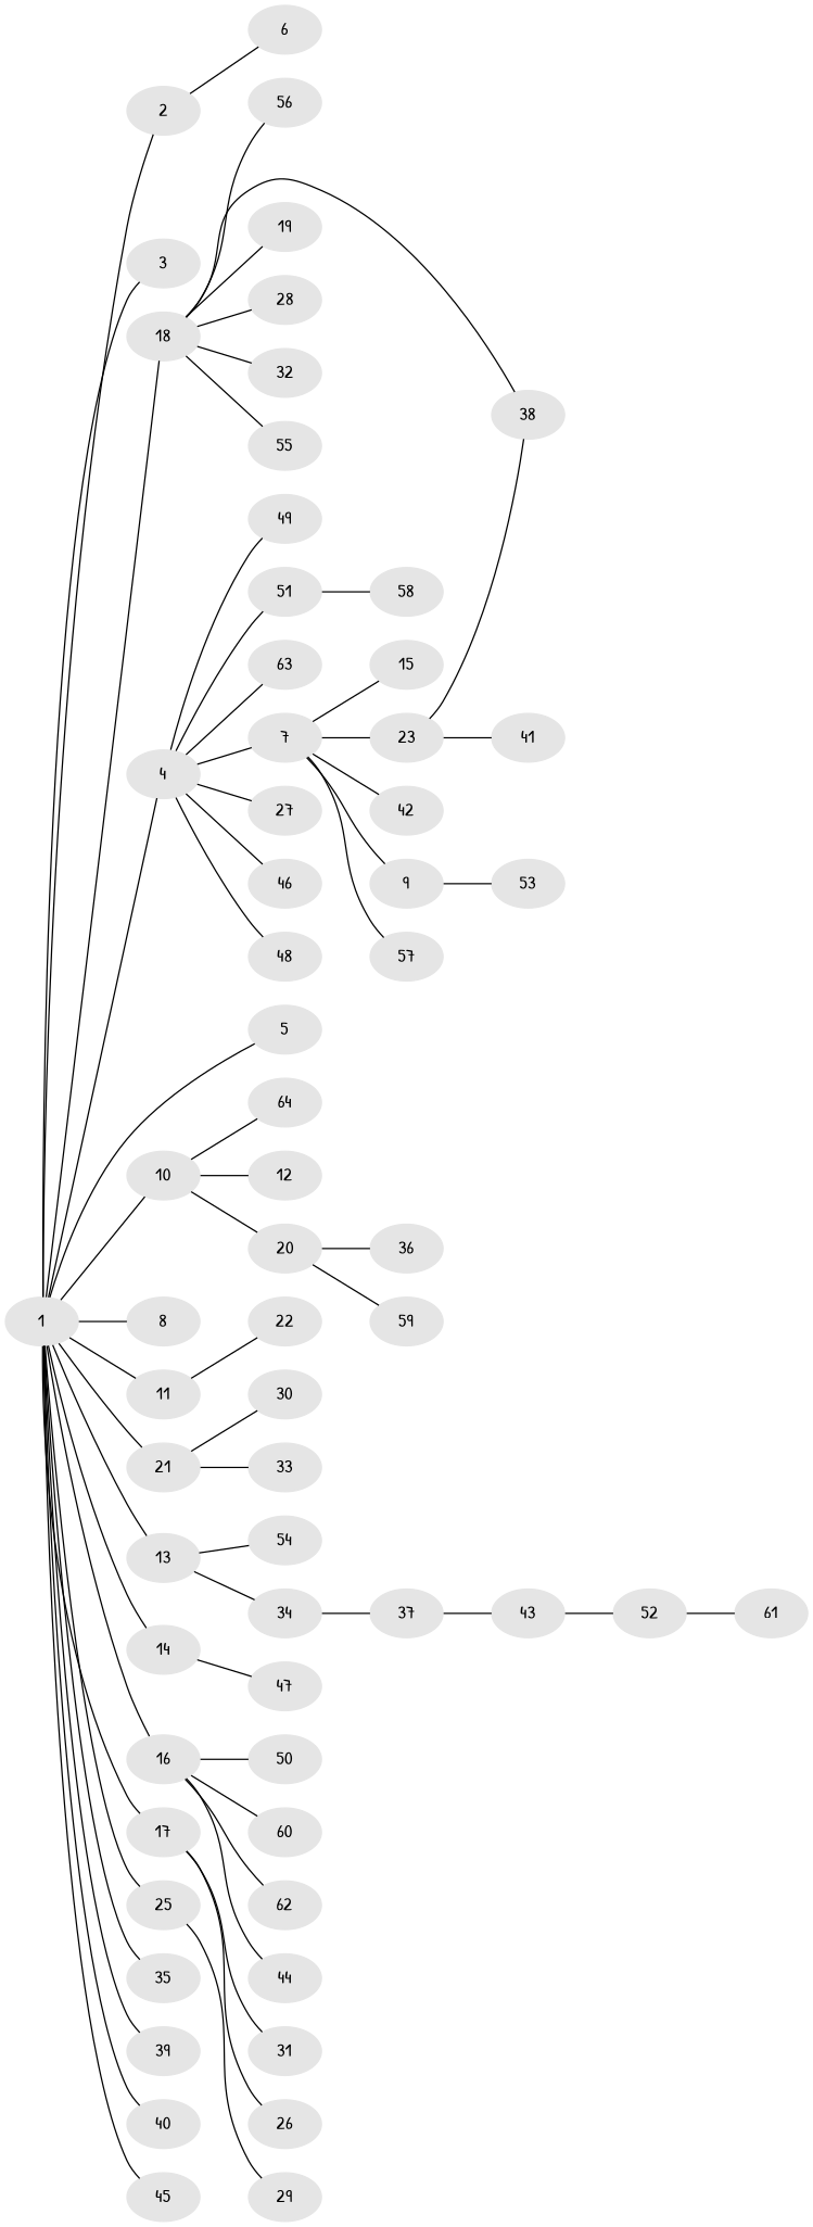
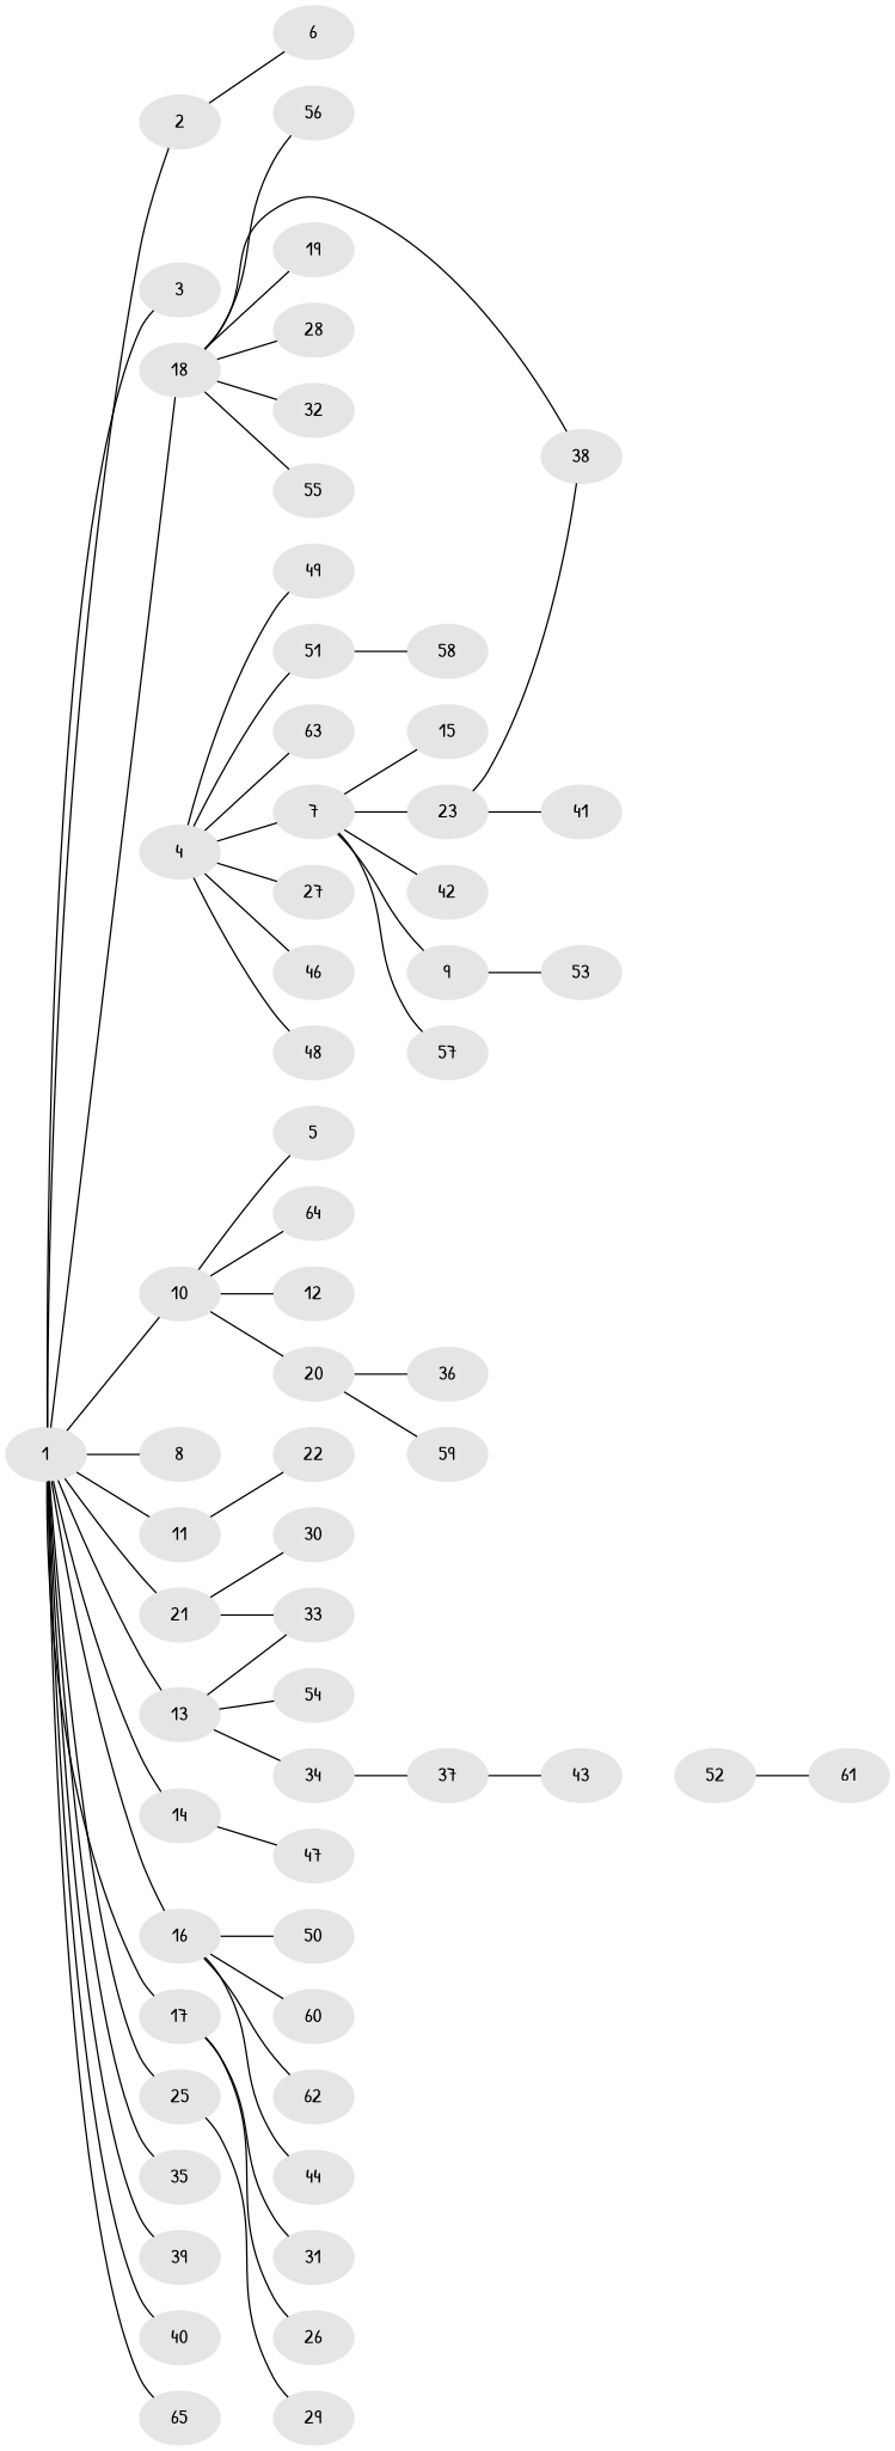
  graph {
    fontname="Patrick Hand"
    rankdir=LR
    node [color=gray90 fontname="Patrick Hand" style=filled]
    edge [fontname="Patrick Hand" weight=1.0]
    1
    2
    3
    4
    5
    8
    10
    11
    13
    14
    16
    17
    18
    21
    25
    35
    39
    40
-   45
+   45 [label=65]
    6
    7
    27
    46
    48
    49
    51
    63
    12
    20
    64
    22
    33
    34
    54
    47
    44
    50
    60
    62
    26
    31
    19
    28
    32
    38
    55
    56
    30
    29
    9
    15
    23
    42
    57
    58
    53
    41
    37
    43
    36
    59
    52
    61
    1 -- 2
    1 -- 3
-   1 -- 4
-   1 -- 5
+   10 -- 5
    1 -- 8 [weight=11.0]
    1 -- 10
    1 -- 11
    1 -- 13
    1 -- 14
    1 -- 16
    1 -- 17
    1 -- 18
    1 -- 21
    1 -- 25
    1 -- 35
    1 -- 39
    1 -- 40
    1 -- 45
    2 -- 6
    4 -- 7
    4 -- 27
    4 -- 46
    4 -- 48
    4 -- 49
    4 -- 51
    4 -- 63
    10 -- 12
    10 -- 20
    10 -- 64
    11 -- 22 [weight=2.0]
+   13 -- 33
    13 -- 34 [weight=3.0]
    13 -- 54
    14 -- 47
    16 -- 44
    16 -- 50
    16 -- 60
    16 -- 62
    17 -- 26
    17 -- 31
    18 -- 19
    18 -- 28
    18 -- 32
    18 -- 38
    18 -- 55
    18 -- 56
    21 -- 33
    21 -- 30
    25 -- 29 [weight=2.0]
    7 -- 9
    7 -- 15
    7 -- 23 [weight=9.0]
    7 -- 42
    7 -- 57
    51 -- 58 [weight=3.0]
    20 -- 36 [weight=2.0]
    20 -- 59
    34 -- 37
    9 -- 53
    23 -- 38
    23 -- 41
    37 -- 43 [weight=2.0]
-   43 -- 52
    52 -- 61
  }
